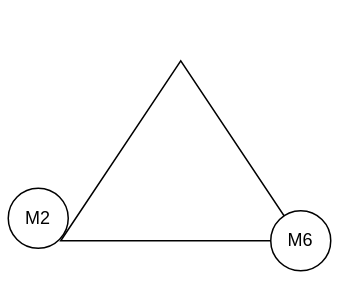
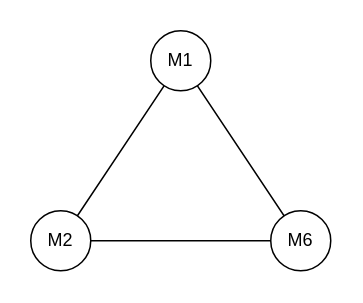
  <mxCell id="0" />
  <mxCell id="1" parent="0" />
  <mxCell id="2" value="" style="triangle;whiteSpace=wrap;html=1;rotation=-90;aspect=fixed;" vertex="1" parent="1"><mxGeometry x="60" y="20" width="120" height="160" as="geometry" /></mxCell>
- <mxCell id="3" value="M2" style="ellipse;whiteSpace=wrap;html=1;aspect=fixed;" vertex="1" parent="1"><mxGeometry x="5" y="125" width="40" height="40" as="geometry" /></mxCell>
+ <mxCell id="3" value="M2" style="ellipse;whiteSpace=wrap;html=1;aspect=fixed;" vertex="1" parent="1"><mxGeometry x="20" y="140" width="40" height="40" as="geometry" /></mxCell>
  <mxCell id="4" value="M6" style="ellipse;whiteSpace=wrap;html=1;aspect=fixed;" vertex="1" parent="1"><mxGeometry x="180" y="140" width="40" height="40" as="geometry" /></mxCell>
+ <mxCell id="5" value="M1" style="ellipse;whiteSpace=wrap;html=1;aspect=fixed;" vertex="1" parent="1"><mxGeometry x="100" y="20" width="40" height="40" as="geometry" /></mxCell>
